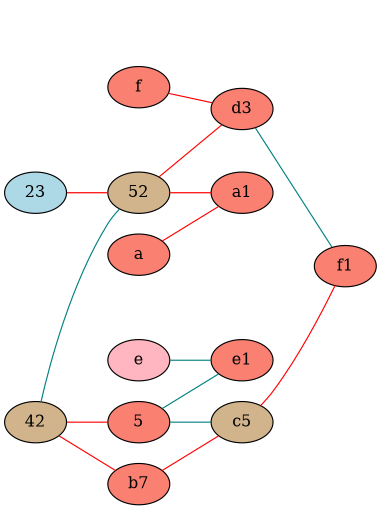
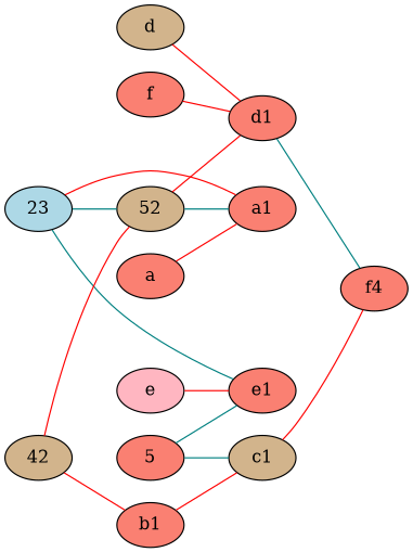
  graph {
    rankdir=LR
    node [fillcolor=salmon labelfontsize=50 style=filled]
    edge [color=red]
    f
-   d1 [label=d3]
+   d1
    a
    a1
    n5 [fillcolor=lightblue label=23]
    52 [fillcolor=tan]
    e1
-   f1
-   c1 [fillcolor=tan label=c5]
+   f1 [label=f4]
+   c1 [fillcolor=tan]
    e [fillcolor=lightpink]
    42 [fillcolor=tan]
    5
-   b1 [label=b7]
+   b1
+   d [fillcolor=tan]
    f -- d1
    d1 -- f1 [color=teal]
    a -- a1
-   n5 -- 52
+   n5 -- a1
+   n5 -- 52 [color=teal]
+   n5 -- e1 [color=teal]
    52 -- d1
-   52 -- a1
+   52 -- a1 [color=teal]
    c1 -- f1
-   e -- e1 [color=teal]
-   42 -- 52 [color=teal]
-   42 -- 5
+   e -- e1
+   42 -- 52
    42 -- b1
    5 -- e1 [color=teal]
    5 -- c1 [color=teal]
    b1 -- c1
+   d -- d1
  }
